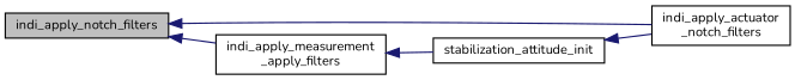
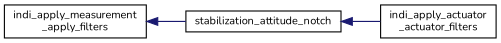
  digraph {
    fontname=Nunito
    rankdir=LR
    node [color=black fillcolor=white fontname=Nunito fontsize=10 shape=record style=filled]
    edge [color=midnightblue dir=back fontname=Nunito fontsize=10 labelfontname=FreeSans labelfontsize=10 style=solid]
-   n1 [fillcolor=grey75 fontcolor=black height=0.2 label=indi_apply_notch_filters width=0.4]
-   n2 [height=0.2 label="indi_apply_actuator\l_notch_filters" width=0.4]
+   n2 [height=0.2 label="indi_apply_actuator\l_actuator_filters" width=0.4]
    n3 [height=0.2 label="indi_apply_measurement\l_apply_filters" width=0.4]
-   n4 [height=0.2 label=stabilization_attitude_init width=0.4]
-   n1 -> n2
-   n1 -> n3
+   n4 [height=0.2 label=stabilization_attitude_notch width=0.4]
    n3 -> n4
    n4 -> n2
  }
